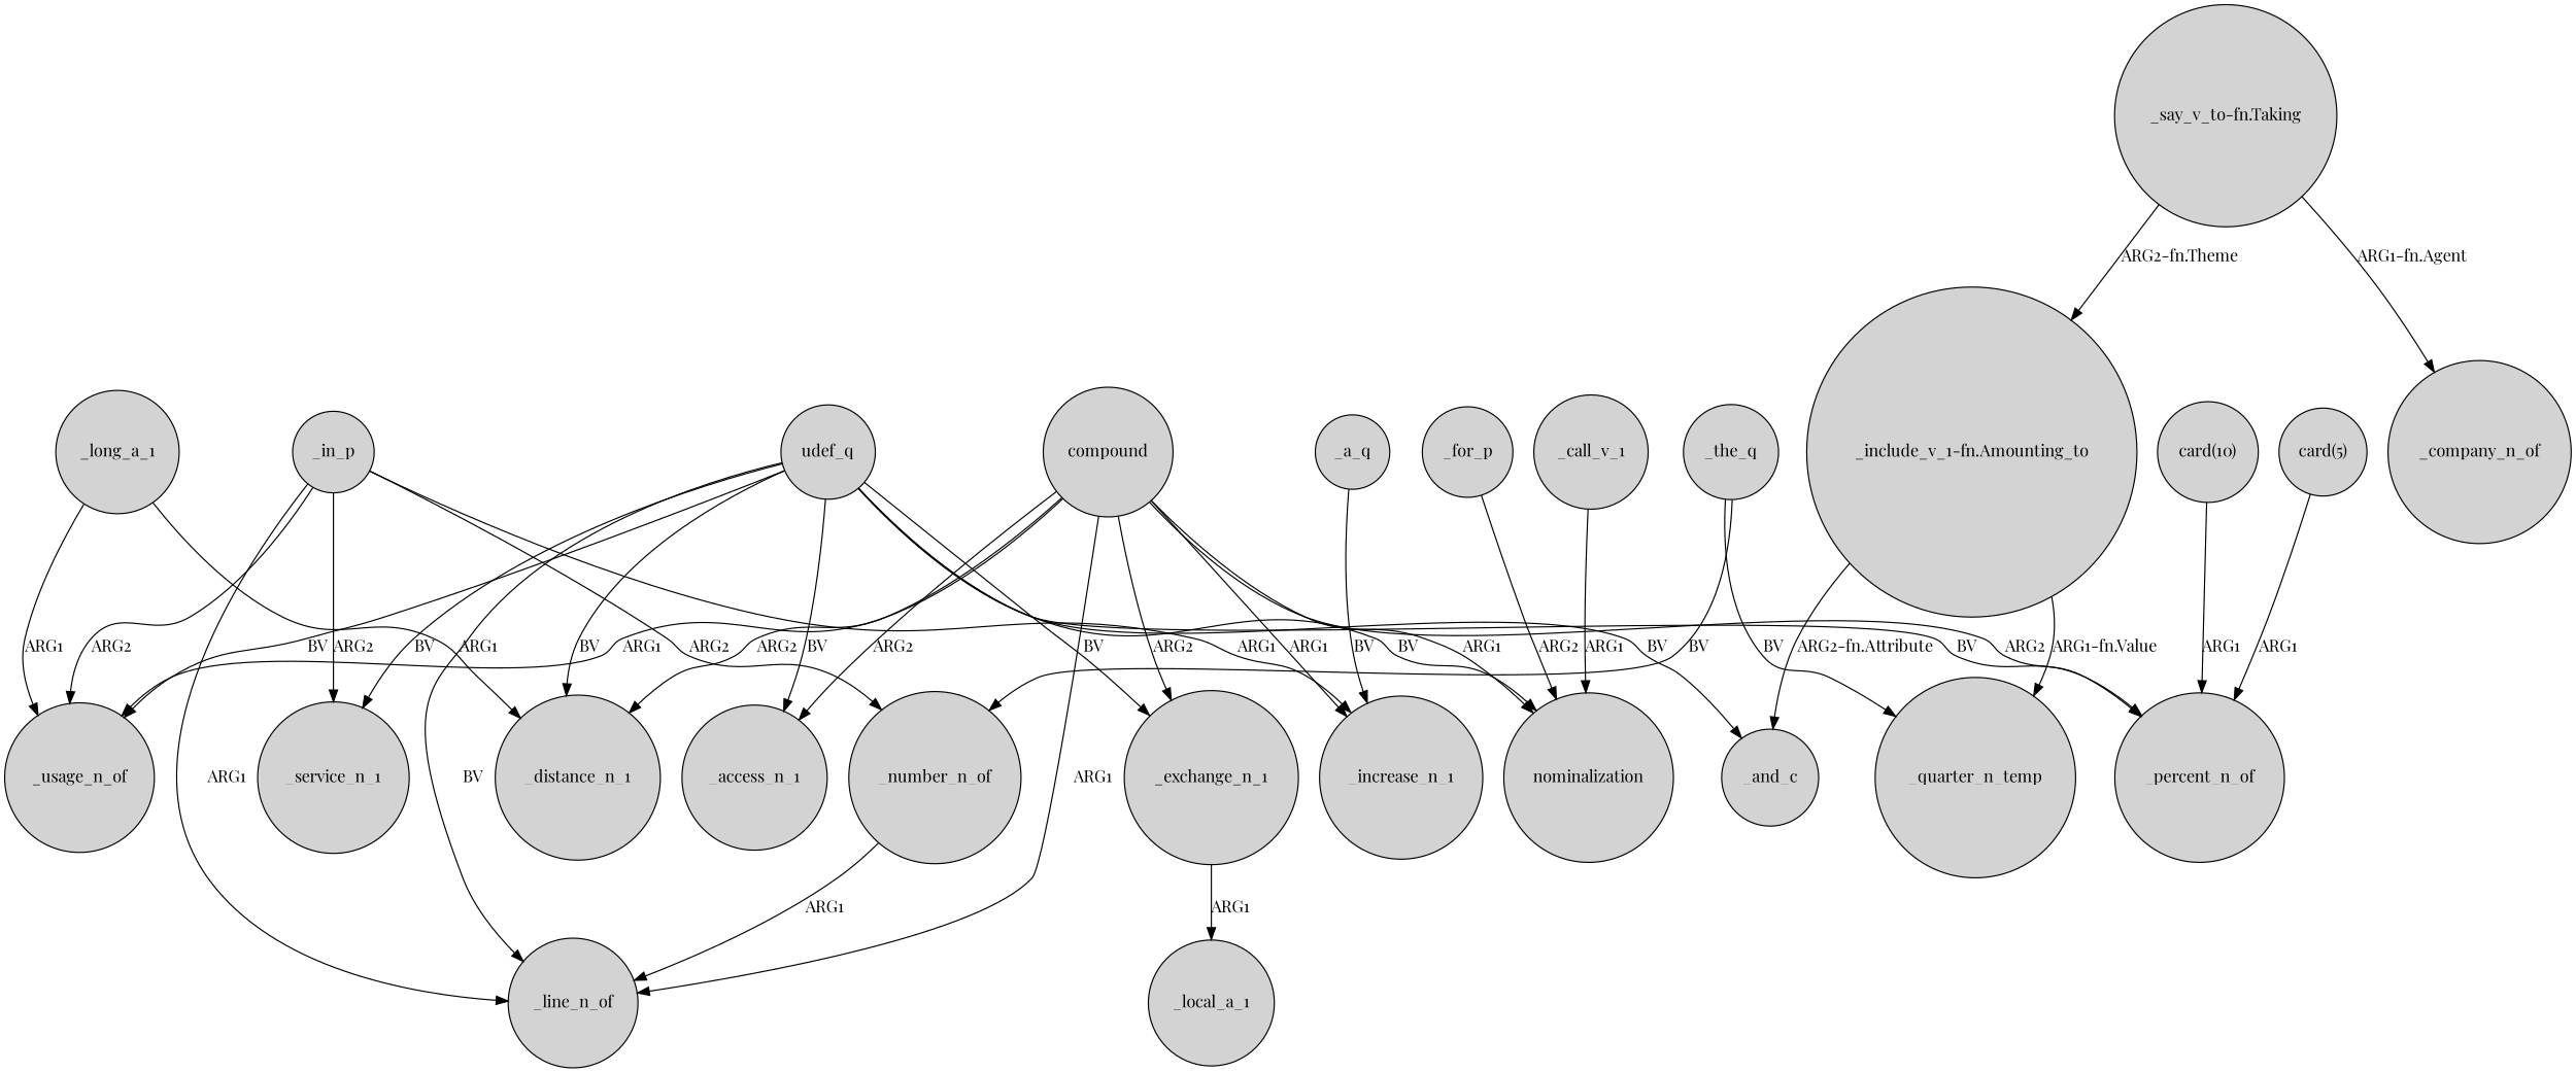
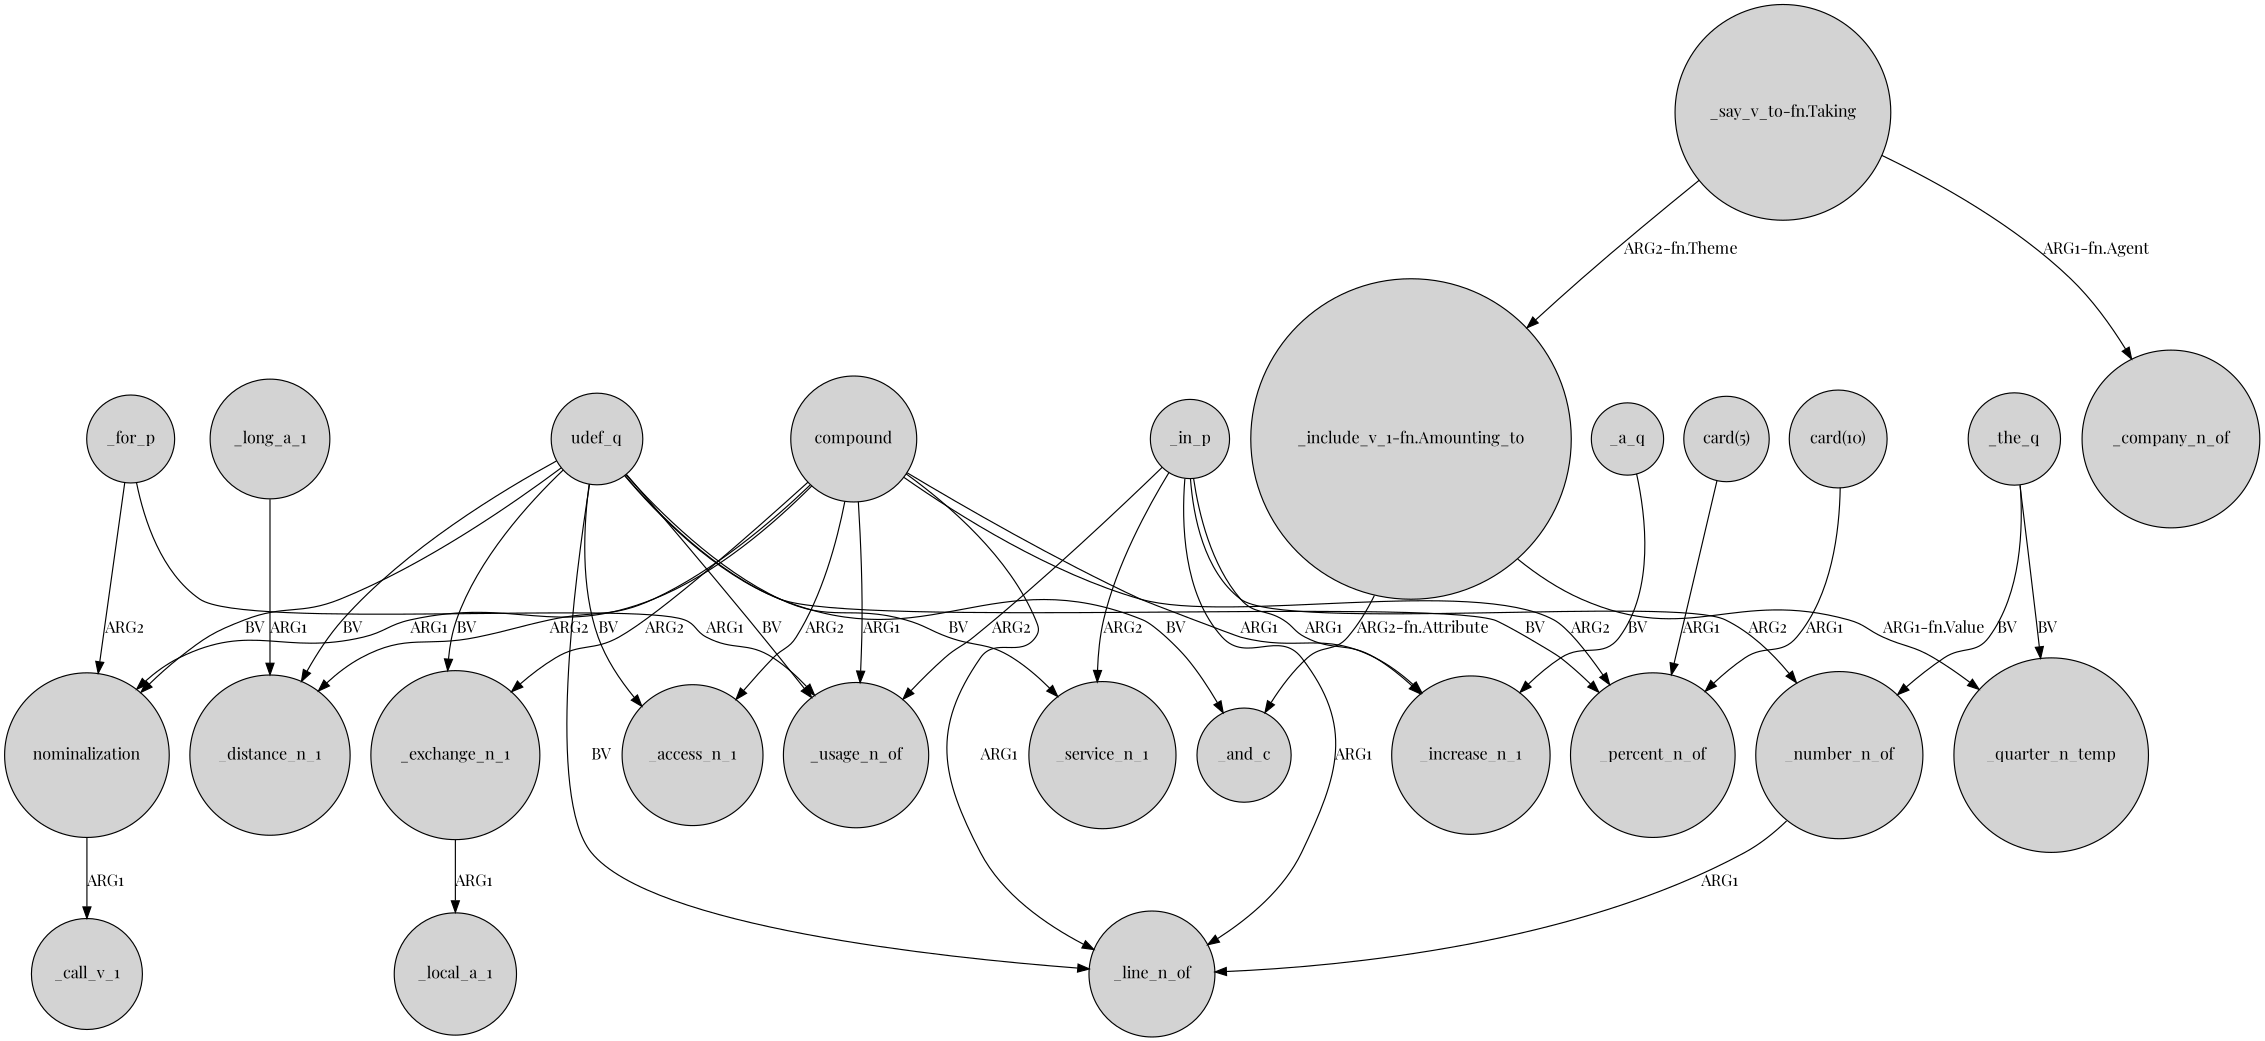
  digraph {
    fontname="Playfair Display"
    node [fontname="Playfair Display" shape=circle style=filled]
    edge [fontname="Playfair Display"]
    udef_q
    _service_n_1
    _line_n_of
    _access_n_1
    _distance_n_1
    nominalization
    _exchange_n_1
    _usage_n_of
    _and_c
    _percent_n_of
    _call_v_1
    _local_a_1
    compound
    _increase_n_1
    _the_q
    _number_n_of
    _quarter_n_temp
    _in_p
    "_include_v_1-fn.Amounting_to"
    "_say_v_to-fn.Taking"
    _company_n_of
    _long_a_1
    "card(10)"
    _for_p
    "card(5)"
    _a_q
    udef_q -> _service_n_1 [label=BV]
    udef_q -> _line_n_of [label=BV]
    udef_q -> _access_n_1 [label=BV]
    udef_q -> _distance_n_1 [label=BV]
    udef_q -> nominalization [label=BV]
    udef_q -> _exchange_n_1 [label=BV]
    udef_q -> _usage_n_of [label=BV]
    udef_q -> _and_c [label=BV]
    udef_q -> _percent_n_of [label=BV]
-   _call_v_1 -> nominalization [label=ARG1]
+   nominalization -> _call_v_1 [label=ARG1]
    _exchange_n_1 -> _local_a_1 [label=ARG1]
    compound -> _line_n_of [label=ARG1]
    compound -> _access_n_1 [label=ARG2]
    compound -> _distance_n_1 [label=ARG2]
    compound -> nominalization [label=ARG1]
    compound -> _exchange_n_1 [label=ARG2]
    compound -> _usage_n_of [label=ARG1]
    compound -> _percent_n_of [label=ARG2]
    compound -> _increase_n_1 [label=ARG1]
    _the_q -> _number_n_of [label=BV]
    _the_q -> _quarter_n_temp [label=BV]
    _number_n_of -> _line_n_of [label=ARG1]
    _in_p -> _service_n_1 [label=ARG2]
    _in_p -> _line_n_of [label=ARG1]
    _in_p -> _usage_n_of [label=ARG2]
    _in_p -> _increase_n_1 [label=ARG1]
    _in_p -> _number_n_of [label=ARG2]
    "_include_v_1-fn.Amounting_to" -> _and_c [label="ARG2-fn.Attribute"]
    "_include_v_1-fn.Amounting_to" -> _quarter_n_temp [label="ARG1-fn.Value"]
    "_say_v_to-fn.Taking" -> "_include_v_1-fn.Amounting_to" [label="ARG2-fn.Theme"]
    "_say_v_to-fn.Taking" -> _company_n_of [label="ARG1-fn.Agent"]
    _long_a_1 -> _distance_n_1 [label=ARG1]
    "card(10)" -> _percent_n_of [label=ARG1]
    _for_p -> nominalization [label=ARG2]
-   _long_a_1 -> _usage_n_of [label=ARG1]
+   _for_p -> _usage_n_of [label=ARG1]
    "card(5)" -> _percent_n_of [label=ARG1]
    _a_q -> _increase_n_1 [label=BV]
  }
